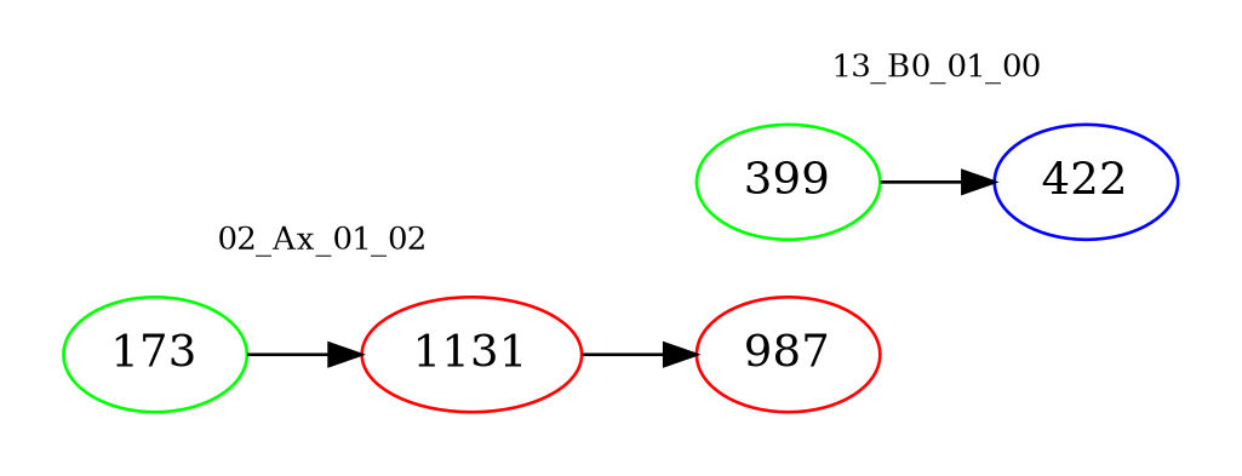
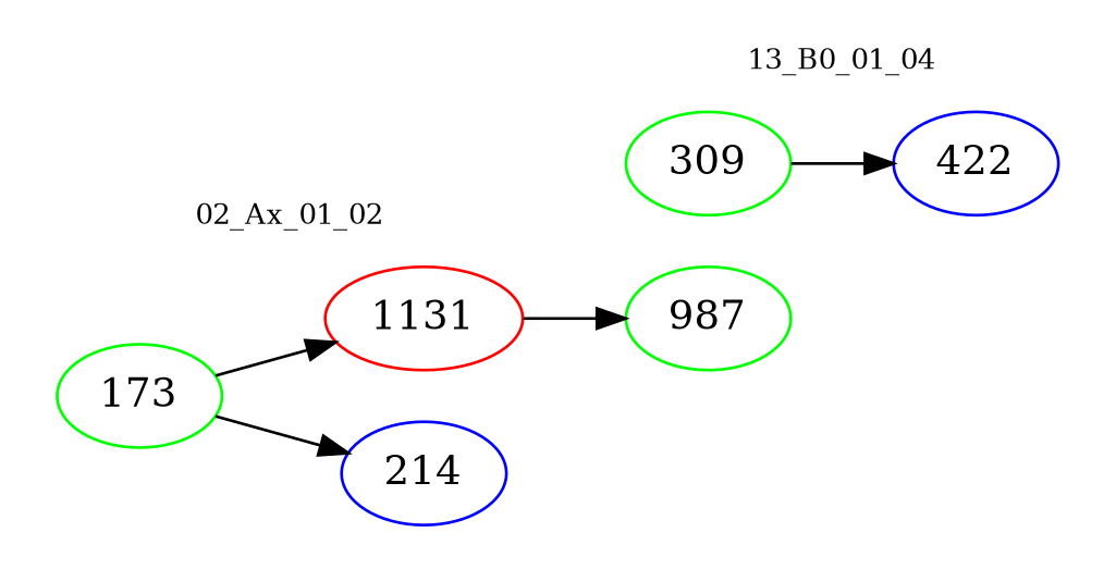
  digraph {
    rankdir=LR
    node [color=green]
    edge [color=black]
    n1 [label=173]
+   n2 [color=blue label=214]
    n3 [color=red label=1131]
-   n4 [label=399]
+   n4 [label=309]
    n5 [color=blue label=422]
-   n6 [color=red label=987]
+   n6 [label=987]
    subgraph cluster_1 {
      color=white
      fontsize=10
      label="02_Ax_01_02"
      n1
+     n2
      n3
    }
    subgraph cluster_2 {
      color=white
      fontsize=10
-     label="13_B0_01_00"
+     label="13_B0_01_04"
      n4
      n5
      n6
    }
+   n1 -> n2
    n1 -> n3
    n3 -> n6
    n4 -> n5
  }
